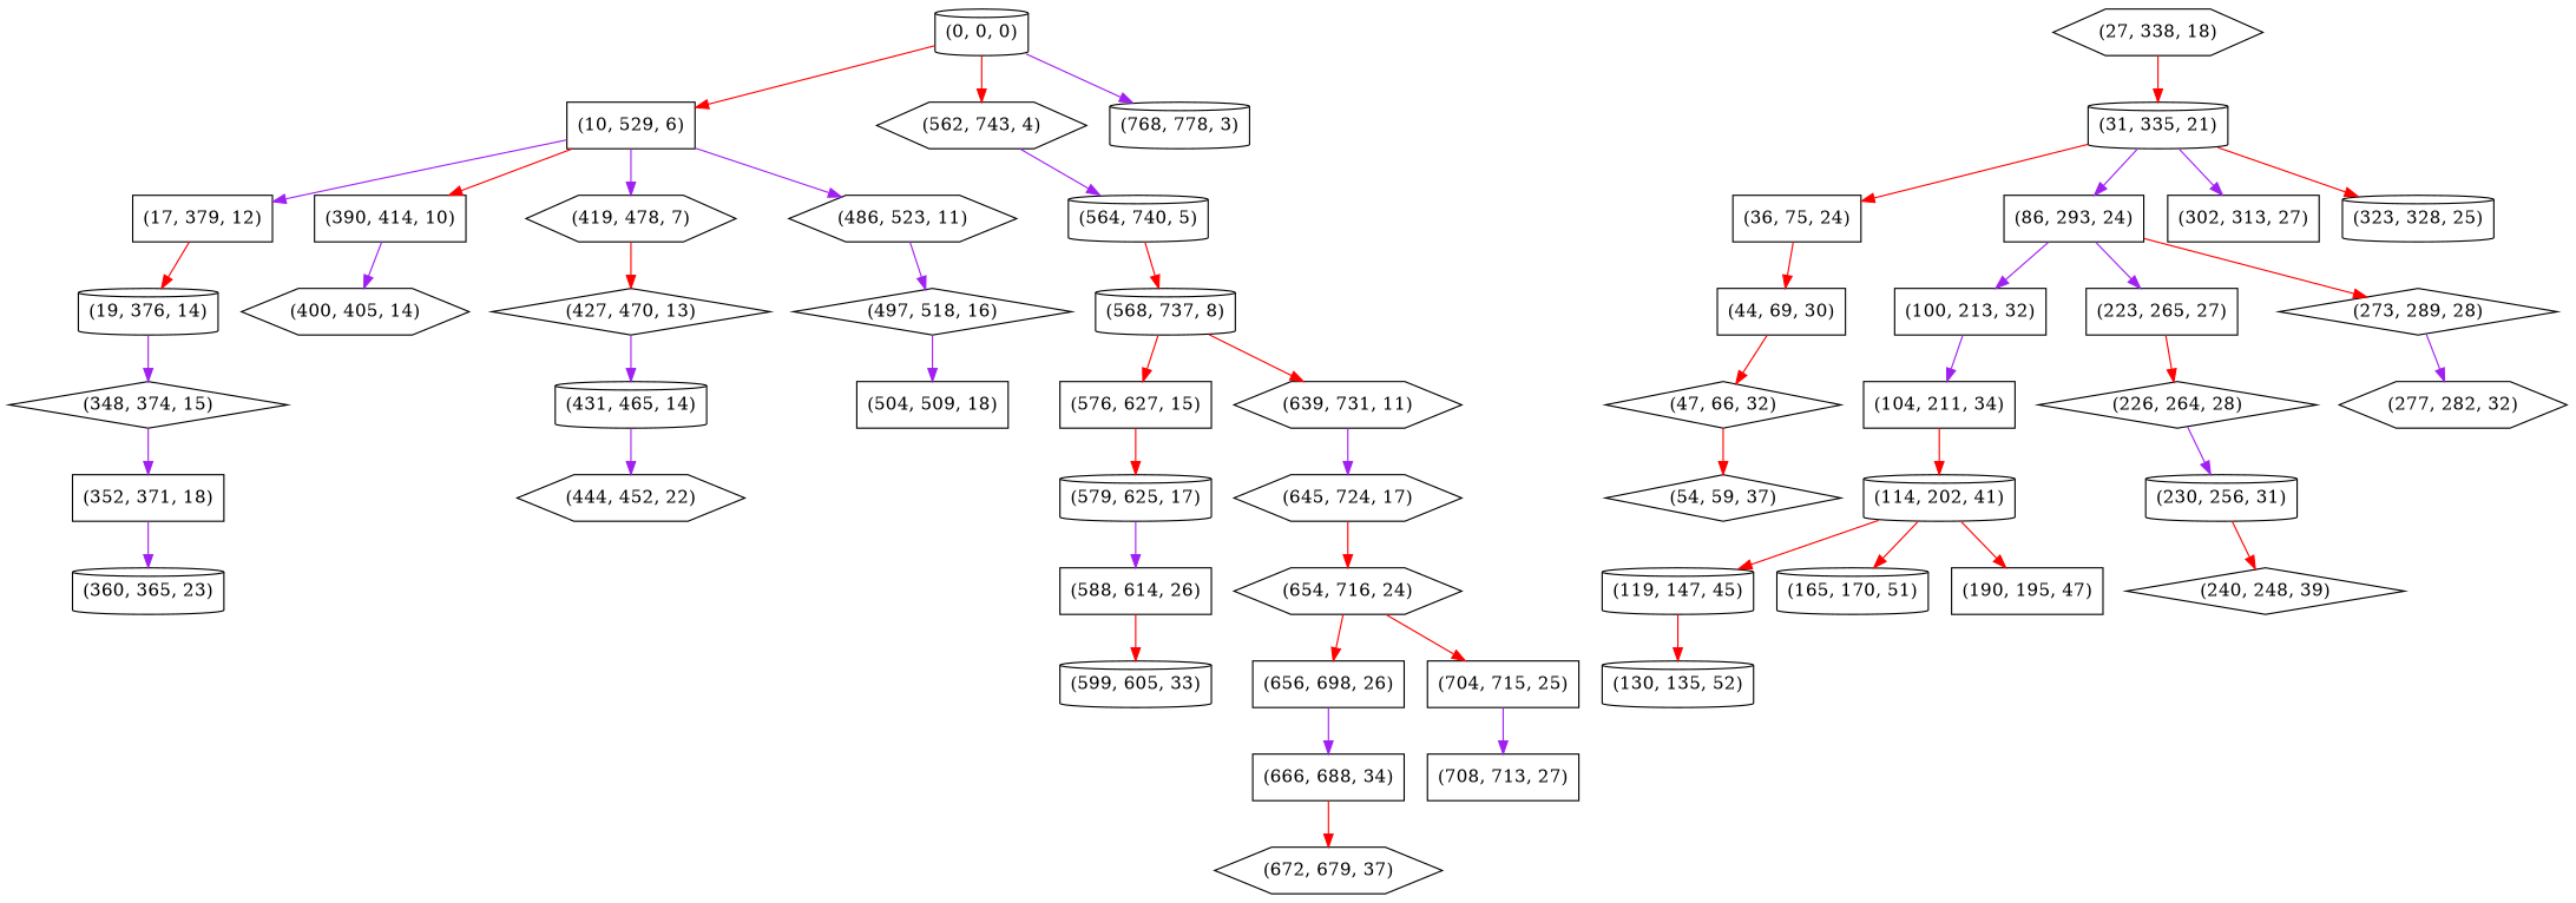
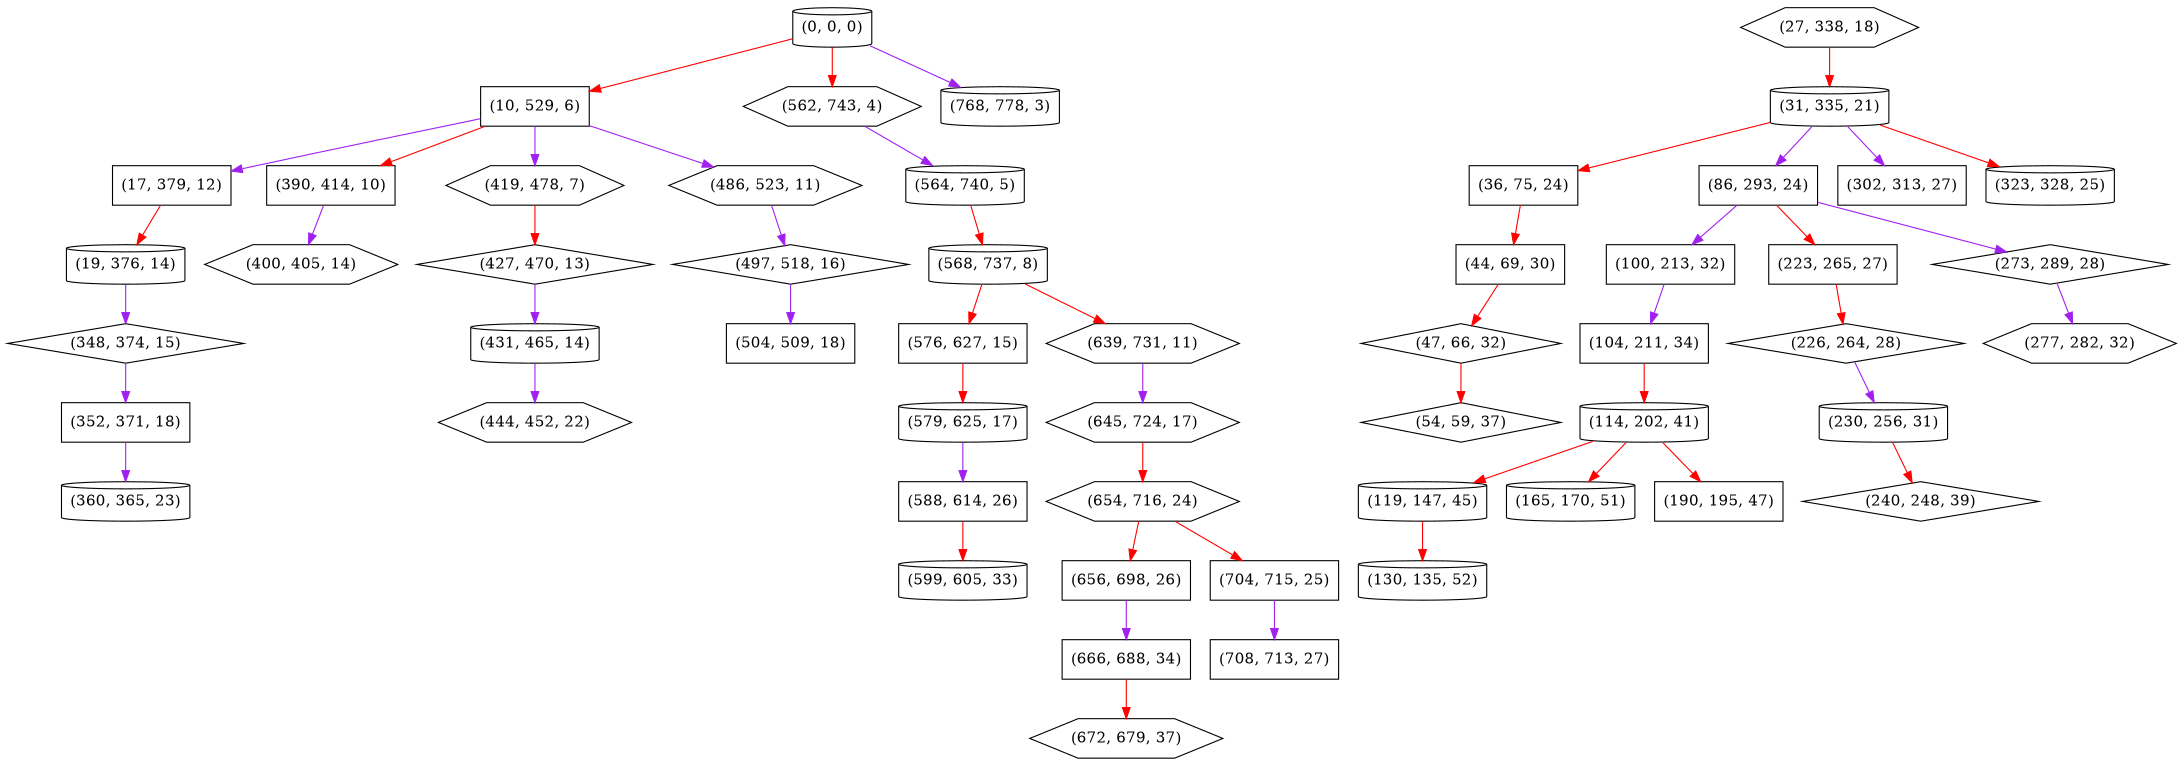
  digraph {
    node [shape=box]
    edge [color=red]
    "(0, 0, 0)" [shape=cylinder]
    "(10, 529, 6)"
    "(562, 743, 4)" [shape=hexagon]
    "(768, 778, 3)" [shape=cylinder]
    "(17, 379, 12)"
    "(390, 414, 10)"
    "(419, 478, 7)" [shape=hexagon]
    "(486, 523, 11)" [shape=hexagon]
    "(564, 740, 5)" [shape=cylinder]
    "(19, 376, 14)" [shape=cylinder]
    "(400, 405, 14)" [shape=hexagon]
    "(427, 470, 13)" [shape=diamond]
    "(497, 518, 16)" [shape=diamond]
    "(348, 374, 15)" [shape=diamond]
    "(352, 371, 18)"
    "(27, 338, 18)" [shape=hexagon]
    "(31, 335, 21)" [shape=cylinder]
    "(36, 75, 24)"
    "(86, 293, 24)"
    "(302, 313, 27)"
    "(323, 328, 25)" [shape=cylinder]
    "(44, 69, 30)"
    "(100, 213, 32)"
    "(223, 265, 27)"
    "(273, 289, 28)" [shape=diamond]
    "(47, 66, 32)" [shape=diamond]
    "(54, 59, 37)" [shape=diamond]
    "(104, 211, 34)"
    "(226, 264, 28)" [shape=diamond]
    "(277, 282, 32)" [shape=hexagon]
    "(114, 202, 41)" [shape=cylinder]
    "(119, 147, 45)" [shape=cylinder]
    "(165, 170, 51)" [shape=cylinder]
    "(190, 195, 47)"
    "(130, 135, 52)" [shape=cylinder]
    "(230, 256, 31)" [shape=cylinder]
    "(240, 248, 39)" [shape=diamond]
    "(360, 365, 23)" [shape=cylinder]
    "(431, 465, 14)" [shape=cylinder]
    "(444, 452, 22)" [shape=hexagon]
    "(504, 509, 18)"
    "(568, 737, 8)" [shape=cylinder]
    "(576, 627, 15)"
    "(639, 731, 11)" [shape=hexagon]
    "(579, 625, 17)" [shape=cylinder]
    "(645, 724, 17)" [shape=hexagon]
    "(588, 614, 26)"
    "(599, 605, 33)" [shape=cylinder]
    "(654, 716, 24)" [shape=hexagon]
    "(656, 698, 26)"
    "(704, 715, 25)"
    "(666, 688, 34)"
    "(708, 713, 27)"
    "(672, 679, 37)" [shape=hexagon]
    "(0, 0, 0)" -> "(10, 529, 6)"
    "(0, 0, 0)" -> "(562, 743, 4)"
    "(0, 0, 0)" -> "(768, 778, 3)" [color=purple]
    "(10, 529, 6)" -> "(17, 379, 12)" [color=purple]
    "(10, 529, 6)" -> "(390, 414, 10)"
    "(10, 529, 6)" -> "(419, 478, 7)" [color=purple]
    "(10, 529, 6)" -> "(486, 523, 11)" [color=purple]
    "(562, 743, 4)" -> "(564, 740, 5)" [color=purple]
    "(17, 379, 12)" -> "(19, 376, 14)"
    "(390, 414, 10)" -> "(400, 405, 14)" [color=purple]
    "(419, 478, 7)" -> "(427, 470, 13)"
    "(486, 523, 11)" -> "(497, 518, 16)" [color=purple]
    "(564, 740, 5)" -> "(568, 737, 8)"
    "(19, 376, 14)" -> "(348, 374, 15)" [color=purple]
    "(427, 470, 13)" -> "(431, 465, 14)" [color=purple]
    "(497, 518, 16)" -> "(504, 509, 18)" [color=purple]
    "(348, 374, 15)" -> "(352, 371, 18)" [color=purple]
    "(352, 371, 18)" -> "(360, 365, 23)" [color=purple]
    "(27, 338, 18)" -> "(31, 335, 21)"
    "(31, 335, 21)" -> "(36, 75, 24)"
    "(31, 335, 21)" -> "(86, 293, 24)" [color=purple]
    "(31, 335, 21)" -> "(302, 313, 27)" [color=purple]
    "(31, 335, 21)" -> "(323, 328, 25)"
    "(36, 75, 24)" -> "(44, 69, 30)"
    "(86, 293, 24)" -> "(100, 213, 32)" [color=purple]
-   "(86, 293, 24)" -> "(223, 265, 27)" [color=purple]
-   "(86, 293, 24)" -> "(273, 289, 28)"
+   "(86, 293, 24)" -> "(223, 265, 27)"
+   "(86, 293, 24)" -> "(273, 289, 28)" [color=purple]
    "(44, 69, 30)" -> "(47, 66, 32)"
    "(100, 213, 32)" -> "(104, 211, 34)" [color=purple]
    "(223, 265, 27)" -> "(226, 264, 28)"
    "(273, 289, 28)" -> "(277, 282, 32)" [color=purple]
    "(47, 66, 32)" -> "(54, 59, 37)"
    "(104, 211, 34)" -> "(114, 202, 41)"
    "(226, 264, 28)" -> "(230, 256, 31)" [color=purple]
    "(114, 202, 41)" -> "(119, 147, 45)"
    "(114, 202, 41)" -> "(165, 170, 51)"
    "(114, 202, 41)" -> "(190, 195, 47)"
    "(119, 147, 45)" -> "(130, 135, 52)"
    "(230, 256, 31)" -> "(240, 248, 39)"
    "(431, 465, 14)" -> "(444, 452, 22)" [color=purple]
    "(568, 737, 8)" -> "(576, 627, 15)"
    "(568, 737, 8)" -> "(639, 731, 11)"
    "(576, 627, 15)" -> "(579, 625, 17)"
    "(639, 731, 11)" -> "(645, 724, 17)" [color=purple]
    "(579, 625, 17)" -> "(588, 614, 26)" [color=purple]
    "(645, 724, 17)" -> "(654, 716, 24)"
    "(588, 614, 26)" -> "(599, 605, 33)"
    "(654, 716, 24)" -> "(656, 698, 26)"
    "(654, 716, 24)" -> "(704, 715, 25)"
    "(656, 698, 26)" -> "(666, 688, 34)" [color=purple]
    "(704, 715, 25)" -> "(708, 713, 27)" [color=purple]
    "(666, 688, 34)" -> "(672, 679, 37)"
  }
